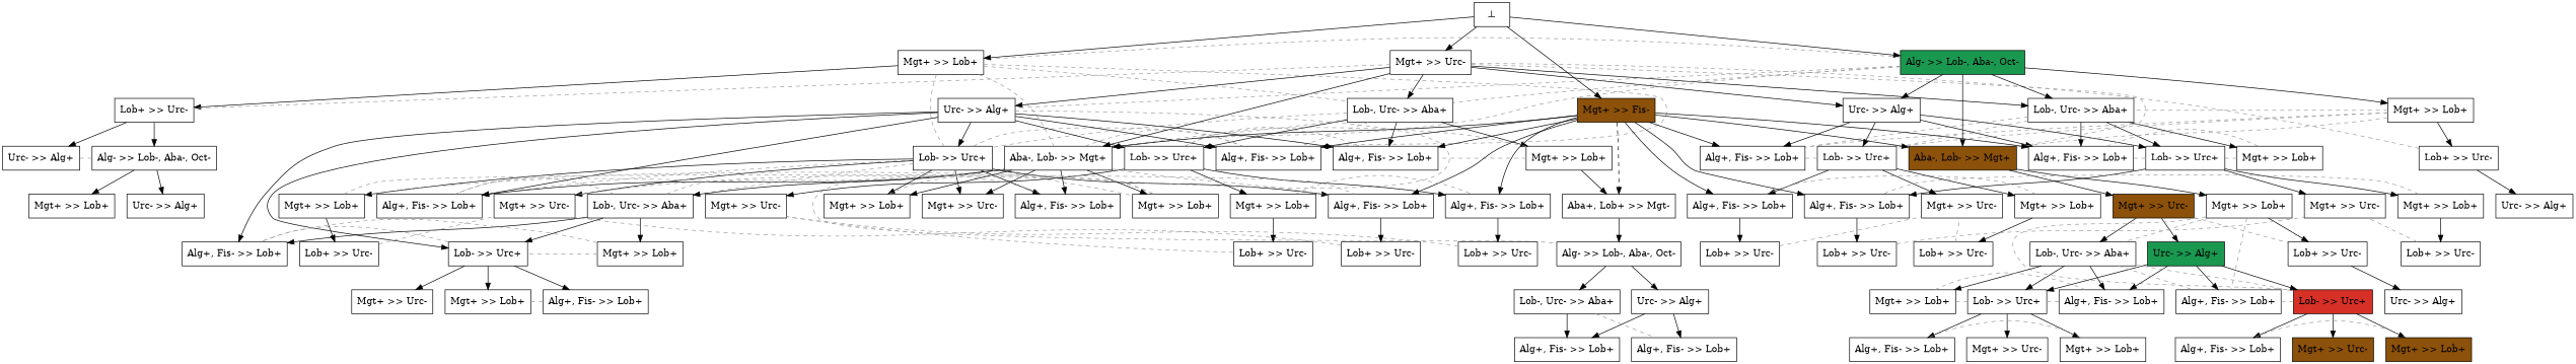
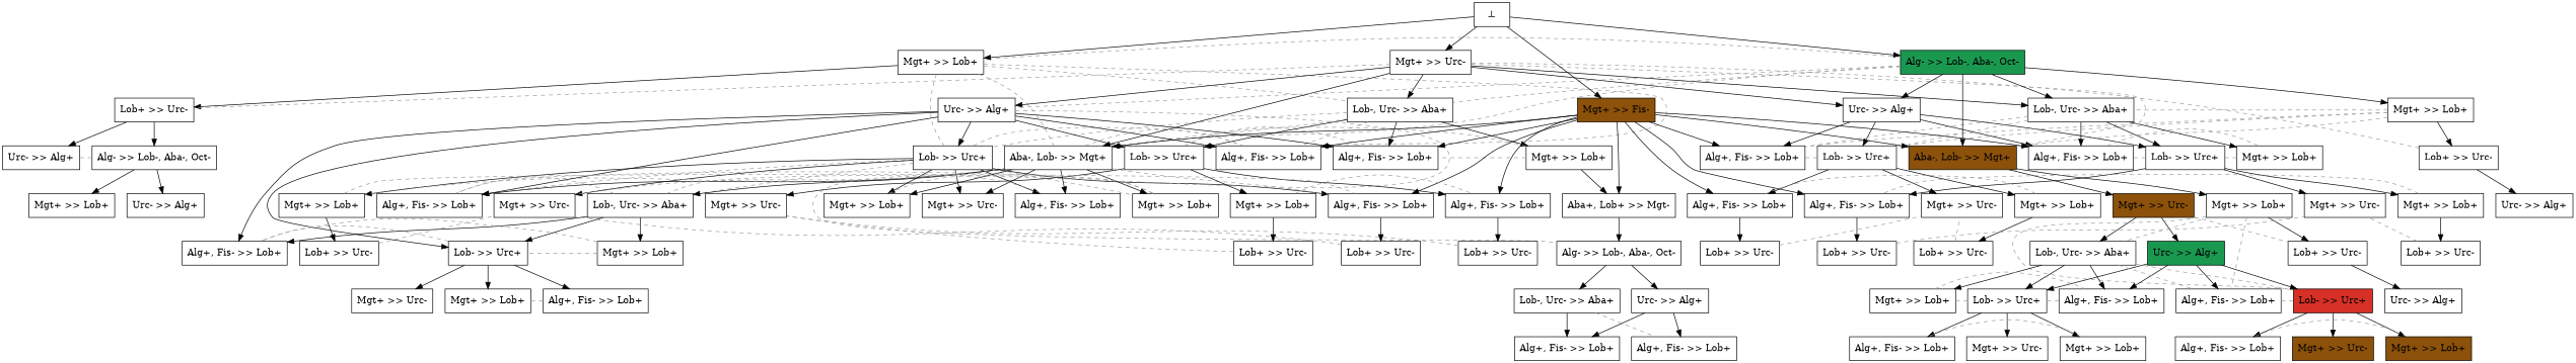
  digraph {
    node [color=black fillcolor="white:white" shape=box style=filled]
    n1 [label="Mgt+ >> Lob+"]
    n2 [label="Lob+ >> Urc-"]
    n3 [label="Lob-, Urc- >> Aba+"]
    n4 [label="Lob- >> Urc+"]
    n5 [label="Aba-, Lob- >> Mgt+"]
    n6 [label="Alg+, Fis- >> Lob+"]
    n7 [label="Urc- >> Alg+"]
    n8 [label="Alg- >> Lob-, Aba-, Oct-"]
    n9 [label="Mgt+ >> Urc-"]
    n10 [label="Urc- >> Alg+"]
    n11 [label="Lob+ >> Urc-"]
    n12 [label="Urc- >> Alg+"]
    n13 [label="Lob-, Urc- >> Aba+"]
    n14 [fillcolor="#8c510a:#8c510a" label="Aba-, Lob- >> Mgt+"]
    n15 [label="Lob- >> Urc+"]
    n16 [label="Alg+, Fis- >> Lob+"]
    n17 [label="Lob- >> Urc+"]
    n18 [label="Alg- >> Lob-, Aba-, Oct-"]
    n19 [label="Alg+, Fis- >> Lob+"]
    n20 [label="Alg+, Fis- >> Lob+"]
    n21 [label="Mgt+ >> Lob+"]
    n22 [fillcolor="#1a9850:#1a9850" label="Alg- >> Lob-, Aba-, Oct-"]
    n23 [label="Mgt+ >> Lob+"]
    n24 [label="Lob- >> Urc+"]
    n25 [label="Alg+, Fis- >> Lob+"]
    n26 [label="Urc- >> Alg+"]
    n27 [label="Mgt+ >> Lob+"]
    n28 [label="Urc- >> Alg+"]
    n29 [label="Lob- >> Urc+"]
    n30 [label="Alg+, Fis- >> Lob+"]
    n31 [label="Mgt+ >> Lob+"]
    n32 [label="Lob-, Urc- >> Aba+"]
    n33 [label="Mgt+ >> Lob+"]
    n34 [label="Alg+, Fis- >> Lob+"]
    n35 [label="Mgt+ >> Lob+"]
    n36 [label="Mgt+ >> Urc-"]
    n37 [label="Alg+, Fis- >> Lob+"]
    n38 [label="Mgt+ >> Urc-"]
    n39 [label="Mgt+ >> Lob+"]
    n40 [label="Aba+, Lob+ >> Mgt-"]
    n41 [fillcolor="#8c510a:#8c510a" label="Mgt+ >> Urc-"]
    n42 [label="Mgt+ >> Lob+"]
    n43 [fillcolor="#8c510a:#8c510a" label="Mgt+ >> Fis-"]
    n44 [label="Alg+, Fis- >> Lob+"]
    n45 [label="Alg+, Fis- >> Lob+"]
    n46 [label="Alg+, Fis- >> Lob+"]
    n47 [label="Mgt+ >> Lob+"]
    n48 [label="Mgt+ >> Urc-"]
    n49 [label="Mgt+ >> Lob+"]
    n50 [label="Mgt+ >> Urc-"]
    n51 [label="Lob+ >> Urc-"]
    n52 [label="Mgt+ >> Lob+"]
    n53 [label="Lob+ >> Urc-"]
    n54 [fillcolor="#1a9850:#1a9850" label="Urc- >> Alg+"]
    n55 [label="Lob-, Urc- >> Aba+"]
    n56 [fillcolor="#d73027:#d73027" label="Lob- >> Urc+"]
    n57 [label="Alg+, Fis- >> Lob+"]
    n58 [label="Lob+ >> Urc-"]
    n59 [label="Urc- >> Alg+"]
    n60 [label="Mgt+ >> Lob+"]
    n61 [label="Mgt+ >> Urc-"]
    n62 [label="Lob+ >> Urc-"]
    n63 [label="Lob+ >> Urc-"]
    n64 [label="Lob- >> Urc+"]
    n65 [label="Alg+, Fis- >> Lob+"]
    n66 [label="Mgt+ >> Lob+"]
    n67 [label="Lob+ >> Urc-"]
    n68 [label="Lob+ >> Urc-"]
    n69 [label="Lob+ >> Urc-"]
    n70 [label="Mgt+ >> Lob+"]
    n71 [label="Mgt+ >> Urc-"]
    n72 [label="Alg+, Fis- >> Lob+"]
    n73 [fillcolor="#8c510a:#8c510a" label="Mgt+ >> Lob+"]
    n74 [fillcolor="#8c510a:#8c510a" label="Mgt+ >> Urc-"]
    n75 [label="Alg+, Fis- >> Lob+"]
    n76 [label="Urc- >> Alg+"]
    n77 [label="Lob-, Urc- >> Aba+"]
    n78 [label="Lob+ >> Urc-"]
    n79 [label="Mgt+ >> Lob+"]
    n80 [label="Mgt+ >> Urc-"]
    n81 [label="Alg+, Fis- >> Lob+"]
    n82 [label="Alg+, Fis- >> Lob+"]
    n83 [label="Alg+, Fis- >> Lob+"]
    n84 [fillcolor=white label="⊥" color=""]
    n1 -> n2
    n1 -> n3 [arrowhead=none color=gray60 constraint=false style=dashed]
    n1 -> n4 [arrowhead=none color=gray60 constraint=false style=dashed]
    n1 -> n5 [arrowhead=none color=gray60 constraint=false style=dashed]
    n1 -> n6 [arrowhead=none color=gray60 constraint=false style=dashed]
    n2 -> n7
    n2 -> n8
    n3 -> n4 [arrowhead=none color=gray60 constraint=false style=dashed]
    n3 -> n5 [arrowhead=none color=gray60 constraint=false style=dashed]
    n3 -> n6 [arrowhead=none color=gray60 constraint=false style=dashed]
    n3 -> n15
    n3 -> n16
    n3 -> n21
    n4 -> n6 [arrowhead=none color=gray60 constraint=false style=dashed]
    n4 -> n20 [arrowhead=none color=gray60 constraint=false style=dashed]
    n4 -> n31
    n4 -> n32 [arrowhead=none color=gray60 constraint=false style=dashed]
    n4 -> n33 [arrowhead=none color=gray60 constraint=false style=dashed]
    n4 -> n34
    n4 -> n35
    n4 -> n36
    n4 -> n37
    n4 -> n38
    n5 -> n6 [arrowhead=none color=gray60 constraint=false style=dashed]
    n5 -> n20
    n5 -> n31 [arrowhead=none color=gray60 constraint=false style=dashed]
    n5 -> n32
    n5 -> n33
    n5 -> n34 [arrowhead=none color=gray60 constraint=false style=dashed]
    n5 -> n35
    n5 -> n36
    n5 -> n37
    n5 -> n38 [arrowhead=none color=gray60 constraint=false style=dashed]
    n7 -> n8 [arrowhead=none color=gray60 constraint=false style=dashed]
    n8 -> n27
    n8 -> n28
    n9 -> n2 [arrowhead=none color=gray60 constraint=false style=dashed]
    n9 -> n3
    n9 -> n5
    n9 -> n10
    n9 -> n11 [arrowhead=none color=gray60 constraint=false style=dashed]
    n9 -> n12
    n9 -> n13
    n9 -> n14 [arrowhead=none color=gray60 constraint=false style=dashed]
    n10 -> n4
    n10 -> n6
    n10 -> n15
    n10 -> n16
    n10 -> n17
    n10 -> n18 [arrowhead=none color=gray60 constraint=false style=dashed]
    n10 -> n19
    n10 -> n20
    n11 -> n26
    n12 -> n24
    n12 -> n25
    n12 -> n29
    n12 -> n30
    n13 -> n24 [arrowhead=none color=gray60 constraint=false style=dashed]
    n13 -> n25 [arrowhead=none color=gray60 constraint=false style=dashed]
    n13 -> n29
    n13 -> n30
    n13 -> n39
    n14 -> n41
    n14 -> n42
    n15 -> n16 [arrowhead=none color=gray60 constraint=false style=dashed]
    n15 -> n44
    n15 -> n47
    n15 -> n48
    n17 -> n19 [arrowhead=none color=gray60 constraint=false style=dashed]
    n17 -> n70
    n17 -> n71
    n17 -> n72
    n18 -> n76
    n18 -> n77
    n21 -> n15 [arrowhead=none color=gray60 constraint=false style=dashed]
    n21 -> n16 [arrowhead=none color=gray60 constraint=false style=dashed]
    n21 -> n40
    n22 -> n1 [arrowhead=none color=gray60 constraint=false style=dashed]
    n22 -> n3 [arrowhead=none color=gray60 constraint=false style=dashed]
    n22 -> n5 [arrowhead=none color=gray60 constraint=false style=dashed]
    n22 -> n10 [arrowhead=none color=gray60 constraint=false style=dashed]
    n22 -> n12
    n22 -> n13
    n22 -> n14
    n22 -> n23
    n23 -> n11
    n23 -> n13 [arrowhead=none color=gray60 constraint=false style=dashed]
    n23 -> n14 [arrowhead=none color=gray60 constraint=false style=dashed]
    n23 -> n24 [arrowhead=none color=gray60 constraint=false style=dashed]
    n23 -> n25 [arrowhead=none color=gray60 constraint=false style=dashed]
    n24 -> n25 [arrowhead=none color=gray60 constraint=false style=dashed]
    n24 -> n45
    n24 -> n49
    n24 -> n50
    n29 -> n30 [arrowhead=none color=gray60 constraint=false style=dashed]
    n29 -> n46
    n29 -> n60
    n29 -> n61
    n31 -> n34 [arrowhead=none color=gray60 constraint=false style=dashed]
    n31 -> n51
    n32 -> n17
    n32 -> n19
    n32 -> n20 [arrowhead=none color=gray60 constraint=false style=dashed]
    n32 -> n33 [arrowhead=none color=gray60 constraint=false style=dashed]
    n32 -> n52
    n33 -> n20 [arrowhead=none color=gray60 constraint=false style=dashed]
    n34 -> n58
    n35 -> n37 [arrowhead=none color=gray60 constraint=false style=dashed]
    n39 -> n29 [arrowhead=none color=gray60 constraint=false style=dashed]
    n39 -> n30 [arrowhead=none color=gray60 constraint=false style=dashed]
    n40 -> n18
    n41 -> n53 [arrowhead=none color=gray60 constraint=false style=dashed]
    n41 -> n54
    n41 -> n55
    n42 -> n53
    n42 -> n55 [arrowhead=none color=gray60 constraint=false style=dashed]
    n42 -> n56 [arrowhead=none color=gray60 constraint=false style=dashed]
    n42 -> n57 [arrowhead=none color=gray60 constraint=false style=dashed]
    n43 -> n5
    n43 -> n6
    n43 -> n14
    n43 -> n16
    n43 -> n25
    n43 -> n30
    n43 -> n34
-   n43 -> n40 [style=dashed]
+   n43 -> n40
    n43 -> n44
    n43 -> n45
    n43 -> n46
    n44 -> n67
    n45 -> n68
    n46 -> n78
    n47 -> n44 [arrowhead=none color=gray60 constraint=false style=dashed]
    n47 -> n62
    n49 -> n45 [arrowhead=none color=gray60 constraint=false style=dashed]
    n49 -> n63
    n51 -> n38 [arrowhead=none color=gray60 constraint=false style=dashed]
    n52 -> n17 [arrowhead=none color=gray60 constraint=false style=dashed]
    n52 -> n19 [arrowhead=none color=gray60 constraint=false style=dashed]
    n53 -> n59
    n54 -> n56
    n54 -> n57
    n54 -> n64
    n54 -> n65
    n55 -> n56 [arrowhead=none color=gray60 constraint=false style=dashed]
    n55 -> n57 [arrowhead=none color=gray60 constraint=false style=dashed]
    n55 -> n64
    n55 -> n65
    n55 -> n66
    n56 -> n57 [arrowhead=none color=gray60 constraint=false style=dashed]
    n56 -> n73
    n56 -> n74
    n56 -> n75
    n58 -> n38 [arrowhead=none color=gray60 constraint=false style=dashed]
    n60 -> n46 [arrowhead=none color=gray60 constraint=false style=dashed]
    n60 -> n69
    n62 -> n48 [arrowhead=none color=gray60 constraint=false style=dashed]
    n63 -> n50 [arrowhead=none color=gray60 constraint=false style=dashed]
    n64 -> n65 [arrowhead=none color=gray60 constraint=false style=dashed]
    n64 -> n79
    n64 -> n80
    n64 -> n81
    n66 -> n64 [arrowhead=none color=gray60 constraint=false style=dashed]
    n66 -> n65 [arrowhead=none color=gray60 constraint=false style=dashed]
    n67 -> n48 [arrowhead=none color=gray60 constraint=false style=dashed]
    n68 -> n50 [arrowhead=none color=gray60 constraint=false style=dashed]
    n69 -> n61 [arrowhead=none color=gray60 constraint=false style=dashed]
    n70 -> n72 [arrowhead=none color=gray60 constraint=false style=dashed]
    n73 -> n75 [arrowhead=none color=gray60 constraint=false style=dashed]
    n76 -> n82
    n76 -> n83
    n77 -> n82
    n77 -> n83 [arrowhead=none color=gray60 constraint=false style=dashed]
    n78 -> n61 [arrowhead=none color=gray60 constraint=false style=dashed]
    n79 -> n81 [arrowhead=none color=gray60 constraint=false style=dashed]
    n84 -> n1
    n84 -> n9
    n84 -> n22
    n84 -> n43
  }
